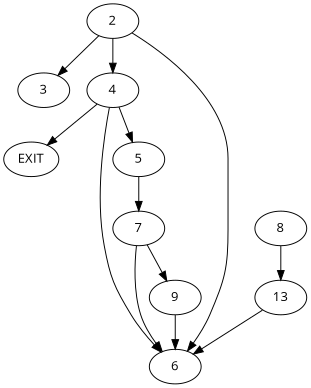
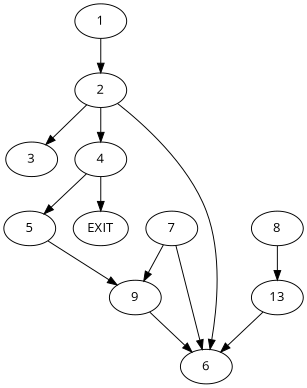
  digraph {
    fontname="Open Sans"
    node [fontname="Open Sans"]
    edge [fontname="Open Sans"]
+   1
    2
    n3 [label=EXIT]
    3
    4
    6
    5
    7
    9
    n10 [label=13]
    8
+   1 -> 2
    2 -> 3
    2 -> 4
    2 -> 6
    4 -> n3
-   4 -> 6
    4 -> 5
-   5 -> 7
+   5 -> 9
    7 -> 6
    7 -> 9
    9 -> 6
    n10 -> 6
    8 -> n10
  }
